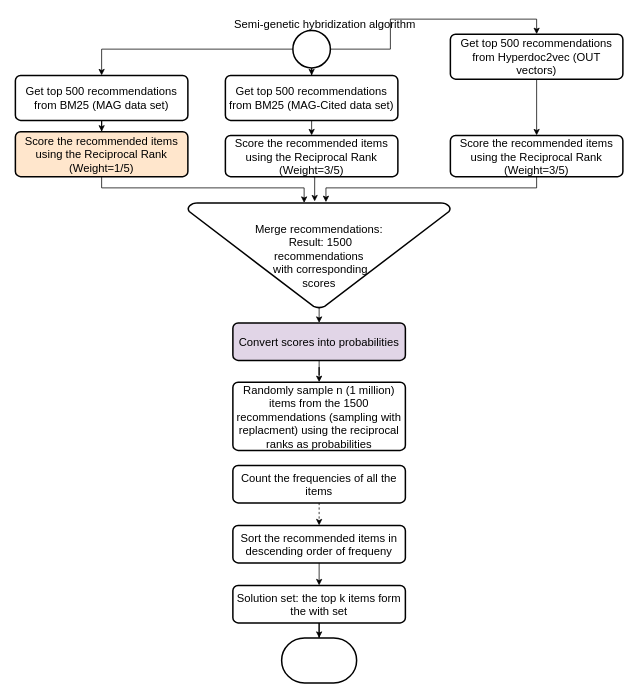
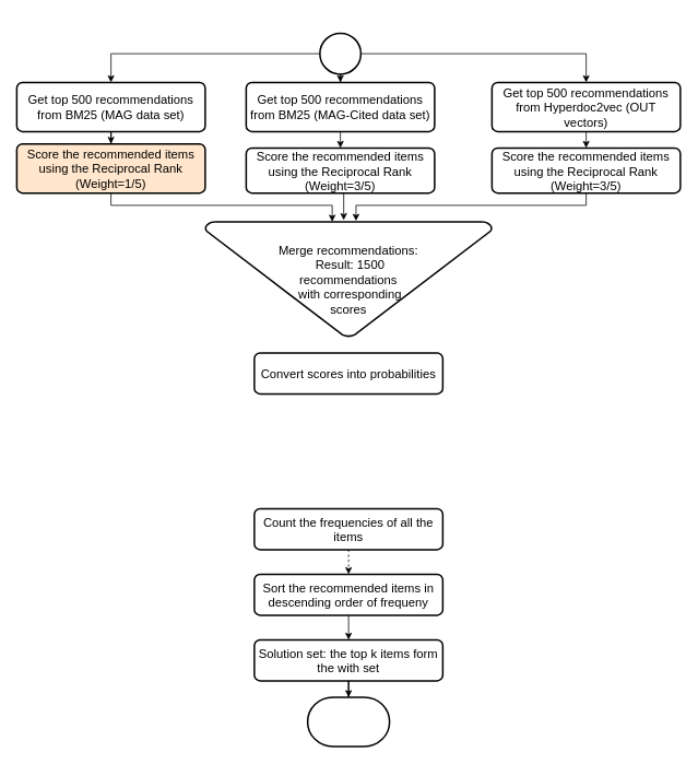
  <mxCell id="0" />
  <mxCell id="1" parent="0" />
  <mxCell id="2" style="edgeStyle=orthogonalEdgeStyle;rounded=0;orthogonalLoop=1;jettySize=auto;html=1;exitX=0.5;exitY=1;exitDx=0;exitDy=0;exitPerimeter=0;entryX=0.5;entryY=0;entryDx=0;entryDy=0;fontSize=15;" parent="1" source="5" target="8" edge="1"><mxGeometry relative="1" as="geometry" /></mxCell>
  <mxCell id="3" style="edgeStyle=orthogonalEdgeStyle;rounded=0;orthogonalLoop=1;jettySize=auto;html=1;exitX=0.5;exitY=0;exitDx=0;exitDy=0;exitPerimeter=0;entryX=0.5;entryY=0;entryDx=0;entryDy=0;fontSize=15;" parent="1" source="5" target="10" edge="1"><mxGeometry relative="1" as="geometry" /></mxCell>
  <mxCell id="4" style="edgeStyle=orthogonalEdgeStyle;rounded=0;orthogonalLoop=1;jettySize=auto;html=1;exitX=1;exitY=0.5;exitDx=0;exitDy=0;exitPerimeter=0;fontSize=15;" parent="1" source="5" target="28" edge="1"><mxGeometry relative="1" as="geometry" /></mxCell>
  <mxCell id="5" value="" style="strokeWidth=2;html=1;shape=mxgraph.flowchart.start_2;whiteSpace=wrap;direction=south;fontSize=15;" parent="1" vertex="1"><mxGeometry x="390" y="40" width="50" height="50" as="geometry" /></mxCell>
- <mxCell id="6" value="Semi-genetic hybridization algorithm" style="text;html=1;resizable=0;points=[];autosize=1;align=left;verticalAlign=top;spacingTop=-4;fontSize=15;" parent="1" vertex="1"><mxGeometry x="310" y="20" width="210" height="20" as="geometry" /></mxCell>
  <mxCell id="7" value="" style="edgeStyle=orthogonalEdgeStyle;rounded=0;orthogonalLoop=1;jettySize=auto;html=1;fontSize=15;" parent="1" source="8" target="12" edge="1"><mxGeometry relative="1" as="geometry" /></mxCell>
  <mxCell id="8" value="Get top 500 recommendations from BM25 (MAG data set)" style="rounded=1;whiteSpace=wrap;html=1;absoluteArcSize=1;arcSize=14;strokeWidth=2;fontSize=15;" parent="1" vertex="1"><mxGeometry y="100" width="230" height="60" as="geometry" x="20" /></mxCell>
  <mxCell id="9" style="edgeStyle=orthogonalEdgeStyle;rounded=0;orthogonalLoop=1;jettySize=auto;html=1;exitX=0.5;exitY=1;exitDx=0;exitDy=0;entryX=0.5;entryY=0;entryDx=0;entryDy=0;fontSize=15;" parent="1" source="10" target="14" edge="1"><mxGeometry relative="1" as="geometry"><mxPoint x="625" y="210" as="targetPoint" /></mxGeometry></mxCell>
- <mxCell id="10" value="Get top 500 recommendations from Hyperdoc2vec (OUT vectors)" style="rounded=1;whiteSpace=wrap;html=1;absoluteArcSize=1;arcSize=14;strokeWidth=2;fontSize=15;" parent="1" vertex="1"><mxGeometry x="600" y="45" width="230" height="60" as="geometry" /></mxCell>
+ <mxCell id="10" value="Get top 500 recommendations from Hyperdoc2vec (OUT vectors)" style="rounded=1;whiteSpace=wrap;html=1;absoluteArcSize=1;arcSize=14;strokeWidth=2;fontSize=15;" parent="1" vertex="1"><mxGeometry x="600" y="100" width="230" height="60" as="geometry" /></mxCell>
  <mxCell id="11" style="edgeStyle=orthogonalEdgeStyle;rounded=0;orthogonalLoop=1;jettySize=auto;html=1;exitX=0.5;exitY=1;exitDx=0;exitDy=0;fontSize=15;" edge="1" parent="1" source="12" target="16"><mxGeometry relative="1" as="geometry"><Array as="points"><mxPoint x="135" y="250" /><mxPoint x="405" y="250" /></Array></mxGeometry></mxCell>
  <mxCell id="12" value="Score the recommended items using the Reciprocal Rank (Weight=1/5)" style="rounded=1;whiteSpace=wrap;html=1;absoluteArcSize=1;arcSize=14;strokeWidth=2;fontSize=15;fillColor=#ffe6cc;" parent="1" vertex="1"><mxGeometry y="175" width="230" height="60" as="geometry" x="20" /></mxCell>
  <mxCell id="13" style="edgeStyle=orthogonalEdgeStyle;rounded=0;orthogonalLoop=1;jettySize=auto;html=1;exitX=0.5;exitY=1;exitDx=0;exitDy=0;entryX=0.526;entryY=-0.007;entryDx=0;entryDy=0;entryPerimeter=0;fontSize=15;" edge="1" parent="1" source="14" target="16"><mxGeometry relative="1" as="geometry"><Array as="points"><mxPoint x="715" y="250" /><mxPoint x="434" y="250" /></Array></mxGeometry></mxCell>
  <mxCell id="14" value="Score the recommended items using the Reciprocal Rank (Weight=3/5)" style="rounded=1;whiteSpace=wrap;html=1;absoluteArcSize=1;arcSize=14;strokeWidth=2;fontSize=15;" parent="1" vertex="1"><mxGeometry x="600" y="180" width="230" height="55" as="geometry" /></mxCell>
- <mxCell id="15" style="edgeStyle=orthogonalEdgeStyle;rounded=0;orthogonalLoop=1;jettySize=auto;html=1;exitX=0.5;exitY=1;exitDx=0;exitDy=0;exitPerimeter=0;entryX=0.5;entryY=0;entryDx=0;entryDy=0;fontSize=15;" edge="1" parent="1" source="16" target="26"><mxGeometry relative="1" as="geometry" /></mxCell>
  <mxCell id="16" value="Merge recommendations:&lt;br style=&quot;font-size: 15px;&quot;&gt;&amp;nbsp;Result: 1500 &lt;br style=&quot;font-size: 15px;&quot;&gt;recommendations&lt;br style=&quot;font-size: 15px;&quot;&gt;&amp;nbsp;with corresponding &lt;br style=&quot;font-size: 15px;&quot;&gt;scores" style="strokeWidth=2;html=1;shape=mxgraph.flowchart.merge_or_storage;whiteSpace=wrap;fontSize=15;" parent="1" vertex="1"><mxGeometry x="250" y="270" width="350" height="140" as="geometry" /></mxCell>
- <mxCell id="17" value="Randomly sample n (1 million) items from the 1500 recommendations (sampling with replacment) using the reciprocal ranks as probabilities" style="rounded=1;whiteSpace=wrap;html=1;absoluteArcSize=1;arcSize=14;strokeWidth=2;fontSize=15;" parent="1" vertex="1"><mxGeometry x="310" y="509" width="230" height="91" as="geometry" /></mxCell>
  <mxCell id="18" style="edgeStyle=orthogonalEdgeStyle;rounded=0;orthogonalLoop=1;jettySize=auto;html=1;exitX=0.5;exitY=1;exitDx=0;exitDy=0;entryX=0.5;entryY=0;entryDx=0;entryDy=0;fontSize=15;dashed=1;" parent="1" source="19" target="21" edge="1"><mxGeometry relative="1" as="geometry" /></mxCell>
  <mxCell id="19" value="Count the frequencies of all the items" style="rounded=1;whiteSpace=wrap;html=1;absoluteArcSize=1;arcSize=14;strokeWidth=2;fontSize=15;" parent="1" vertex="1"><mxGeometry x="310" y="620" width="230" height="50" as="geometry" /></mxCell>
  <mxCell id="20" style="edgeStyle=orthogonalEdgeStyle;rounded=0;orthogonalLoop=1;jettySize=auto;html=1;exitX=0.5;exitY=1;exitDx=0;exitDy=0;entryX=0.5;entryY=0;entryDx=0;entryDy=0;fontSize=15;" parent="1" source="21" target="23" edge="1"><mxGeometry relative="1" as="geometry" /></mxCell>
  <mxCell id="21" value="Sort the recommended items in descending order of frequeny" style="rounded=1;whiteSpace=wrap;html=1;absoluteArcSize=1;arcSize=14;strokeWidth=2;fontSize=15;" parent="1" vertex="1"><mxGeometry x="310" y="700" width="230" height="50" as="geometry" /></mxCell>
  <mxCell id="22" style="edgeStyle=orthogonalEdgeStyle;rounded=0;orthogonalLoop=1;jettySize=auto;html=1;exitX=0.5;exitY=1;exitDx=0;exitDy=0;fontSize=15;" parent="1" source="23" target="24" edge="1"><mxGeometry relative="1" as="geometry" /></mxCell>
  <mxCell id="23" value="Solution set: the top k items form the with set" style="rounded=1;whiteSpace=wrap;html=1;absoluteArcSize=1;arcSize=14;strokeWidth=2;fontSize=15;" parent="1" vertex="1"><mxGeometry x="310" y="780" width="230" height="50" as="geometry" /></mxCell>
  <mxCell id="24" value="" style="strokeWidth=2;html=1;shape=mxgraph.flowchart.terminator;whiteSpace=wrap;fontSize=15;" parent="1" vertex="1"><mxGeometry x="375" y="850" width="100" height="60" as="geometry" /></mxCell>
- <mxCell id="25" value="" style="edgeStyle=orthogonalEdgeStyle;rounded=0;orthogonalLoop=1;jettySize=auto;html=1;fontSize=15;" parent="1" source="26" target="17" edge="1"><mxGeometry relative="1" as="geometry" /></mxCell>
- <mxCell id="26" value="Convert scores into probabilities" style="rounded=1;whiteSpace=wrap;html=1;absoluteArcSize=1;arcSize=14;strokeWidth=2;fontSize=15;fillColor=#e1d5e7;" parent="1" vertex="1"><mxGeometry x="310" y="430" width="230" height="50" as="geometry" /></mxCell>
+ <mxCell id="26" value="Convert scores into probabilities" style="rounded=1;whiteSpace=wrap;html=1;absoluteArcSize=1;arcSize=14;strokeWidth=2;fontSize=15;" parent="1" vertex="1"><mxGeometry x="310" y="430" width="230" height="50" as="geometry" /></mxCell>
  <mxCell id="27" style="edgeStyle=orthogonalEdgeStyle;rounded=0;orthogonalLoop=1;jettySize=auto;html=1;exitX=0.5;exitY=1;exitDx=0;exitDy=0;entryX=0.5;entryY=0;entryDx=0;entryDy=0;fontSize=15;" parent="1" source="28" target="30" edge="1"><mxGeometry relative="1" as="geometry" /></mxCell>
  <mxCell id="28" value="Get top 500 recommendations from BM25 (MAG-Cited data set)" style="rounded=1;whiteSpace=wrap;html=1;absoluteArcSize=1;arcSize=14;strokeWidth=2;fontSize=15;" parent="1" vertex="1"><mxGeometry x="300" y="100" width="230" height="60" as="geometry" /></mxCell>
  <mxCell id="29" style="edgeStyle=orthogonalEdgeStyle;rounded=0;orthogonalLoop=1;jettySize=auto;html=1;exitX=0.5;exitY=1;exitDx=0;exitDy=0;entryX=0.483;entryY=-0.014;entryDx=0;entryDy=0;entryPerimeter=0;fontSize=15;" edge="1" parent="1" source="30" target="16"><mxGeometry relative="1" as="geometry" /></mxCell>
  <mxCell id="30" value="Score the recommended items using the Reciprocal Rank (Weight=3/5)" style="rounded=1;whiteSpace=wrap;html=1;absoluteArcSize=1;arcSize=14;strokeWidth=2;fontSize=15;" parent="1" vertex="1"><mxGeometry x="300" y="180" width="230" height="55" as="geometry" /></mxCell>
